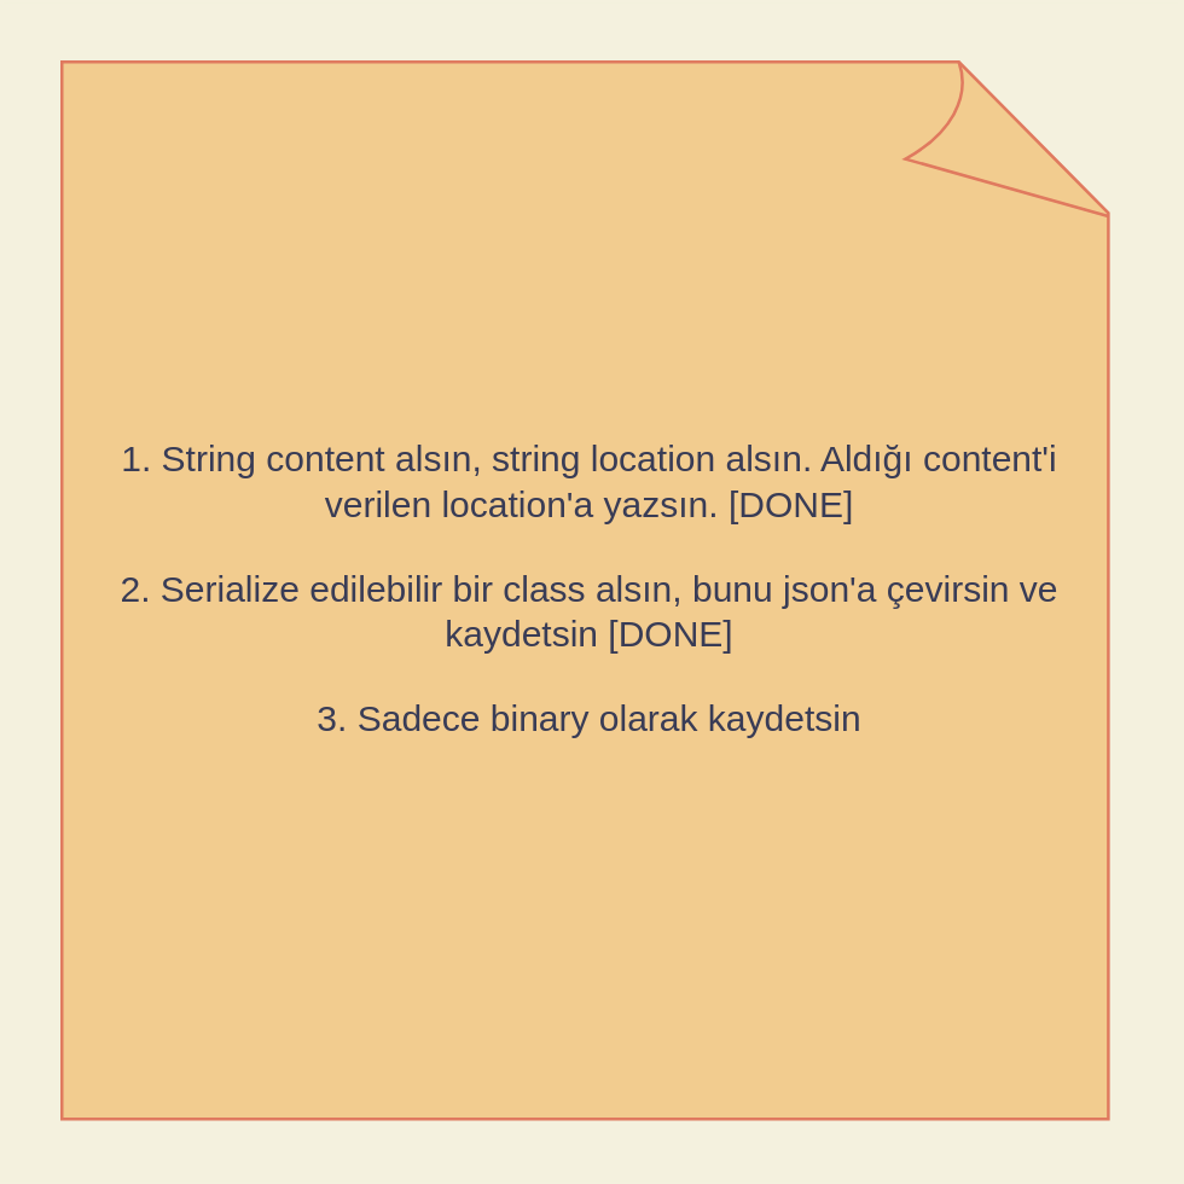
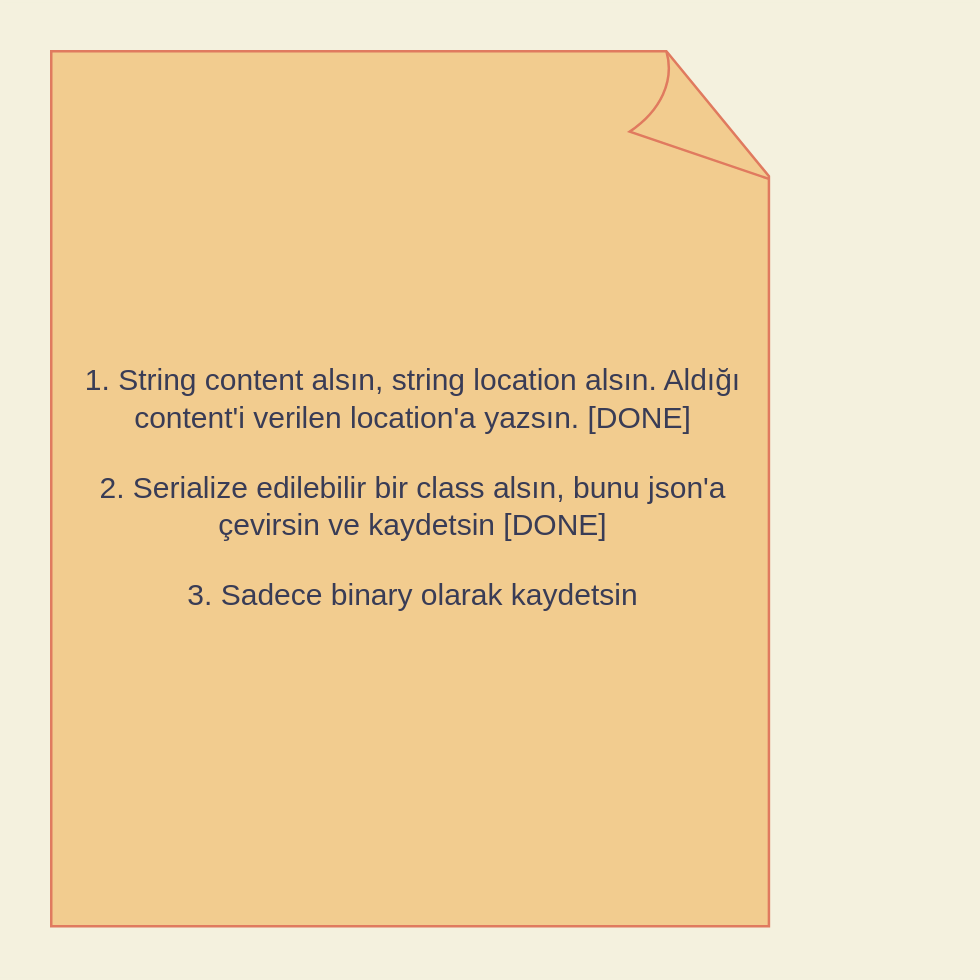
  <mxCell id="0" />
  <mxCell id="1" parent="0" />
- <mxCell id="2" value="1. String content alsın, string location alsın. Aldığı content'i verilen location'a yazsın. [DONE]&lt;br&gt;&lt;br&gt;2. Serialize edilebilir bir class alsın, bunu json'a çevirsin ve kaydetsin [DONE]&lt;br&gt;&lt;br&gt;3. Sadece binary olarak kaydetsin" style="whiteSpace=wrap;html=1;shape=mxgraph.basic.document;rounded=0;sketch=0;strokeColor=#E07A5F;fillColor=#F2CC8F;fontColor=#393C56;" vertex="1" parent="1"><mxGeometry x="20" y="20" width="350" height="350" as="geometry" /></mxCell>
+ <mxCell id="2" value="1. String content alsın, string location alsın. Aldığı content'i verilen location'a yazsın. [DONE]&lt;br&gt;&lt;br&gt;2. Serialize edilebilir bir class alsın, bunu json'a çevirsin ve kaydetsin [DONE]&lt;br&gt;&lt;br&gt;3. Sadece binary olarak kaydetsin" style="whiteSpace=wrap;html=1;shape=mxgraph.basic.document;rounded=0;sketch=0;strokeColor=#E07A5F;fillColor=#F2CC8F;fontColor=#393C56;" vertex="1" parent="1"><mxGeometry x="20" y="20" width="290" height="350" as="geometry" /></mxCell>
